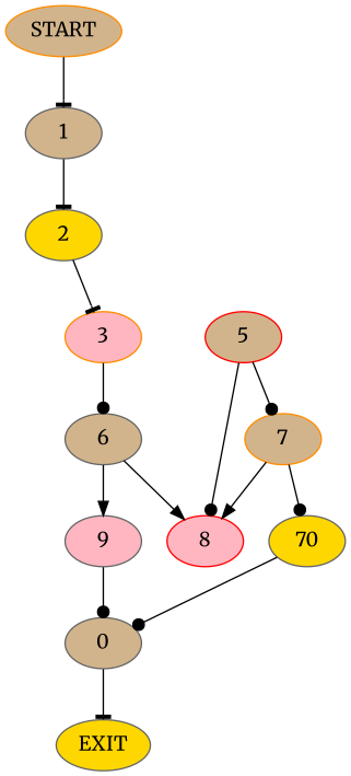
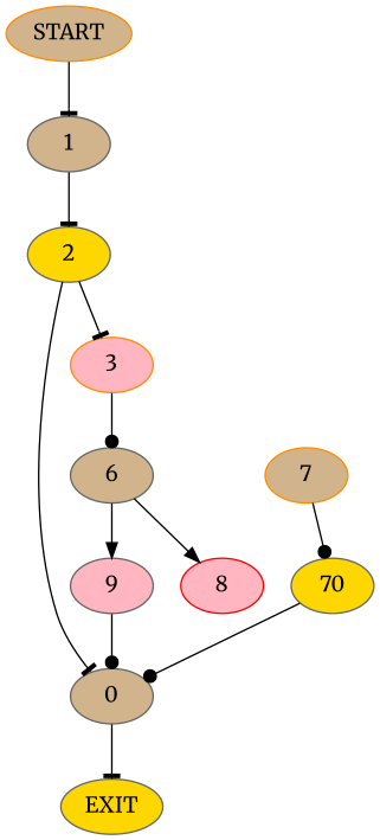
  digraph {
    fontname=Merriweather
    node [color=gray40 fillcolor=tan fontname=Merriweather style=filled]
    edge [arrowhead=dot fontname=Merriweather]
    n1 [color=darkorange label=START]
    1
    2 [fillcolor=gold]
    n4 [fillcolor=gold label=EXIT]
    3 [color=darkorange fillcolor=lightpink]
    n6 [label=0]
    6
-   5 [color=red]
    7 [color=darkorange]
    8 [color=red fillcolor=lightpink]
    9 [fillcolor=lightpink]
    n12 [fillcolor=gold label=70]
    n1 -> 1 [arrowhead=tee]
    1 -> 2 [arrowhead=tee]
    2 -> 3 [arrowhead=tee]
+   2 -> n6 [arrowhead=tee]
    3 -> 6
    n6 -> n4 [arrowhead=tee]
    6 -> 8 [arrowhead=normal]
    6 -> 9 [arrowhead=normal]
-   5 -> 7
-   5 -> 8
-   7 -> 8 [arrowhead=normal]
    7 -> n12
    9 -> n6
    n12 -> n6
  }
